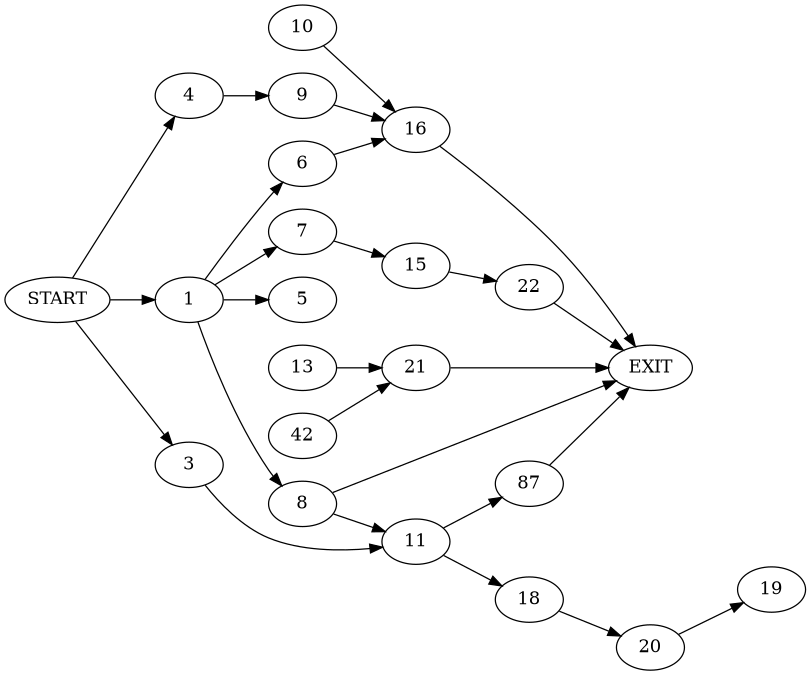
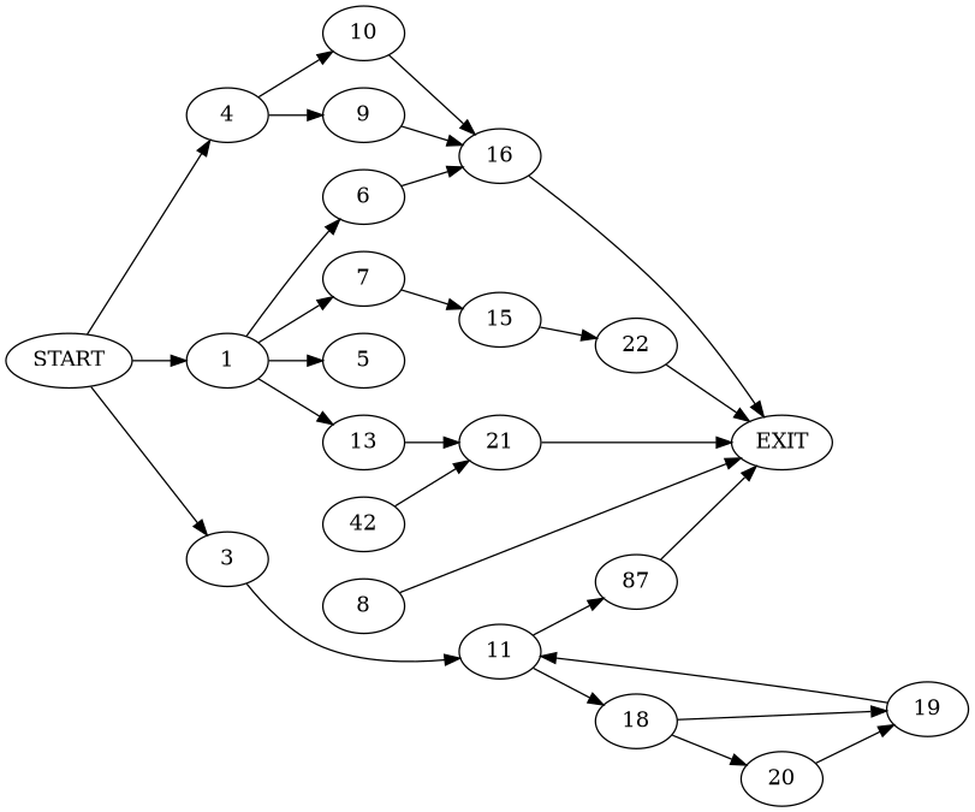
  digraph {
    rankdir=LR
    n1 [label=START]
    1
    3
    4
    5
    6
    7
    8
    n9 [label=EXIT]
    11
    9
    10
    16
    15
    n15 [label=42]
    21
    13
    n18 [label=87]
    18
    22
    19
    20
    n1 -> 1
    n1 -> 3
    n1 -> 4
    1 -> 5
    1 -> 6
    1 -> 7
-   1 -> 8
+   1 -> 13
    3 -> 11
    4 -> 9
+   4 -> 10
    6 -> 16
    7 -> 15
    8 -> n9
    11 -> n18
    11 -> 18
    9 -> 16
    10 -> 16
    16 -> n9
    15 -> 22
    n15 -> 21
    21 -> n9
    13 -> 21
    n18 -> n9
+   18 -> 19
    18 -> 20
    22 -> n9
-   8 -> 11
+   19 -> 11
    20 -> 19
  }
